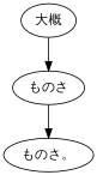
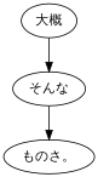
  digraph {
    n1 [label="大概"]
-   n2 [label="ものさ"]
+   n2 [label="そんな"]
    n3 [label="ものさ。"]
    n1 -> n2
    n2 -> n3
  }
